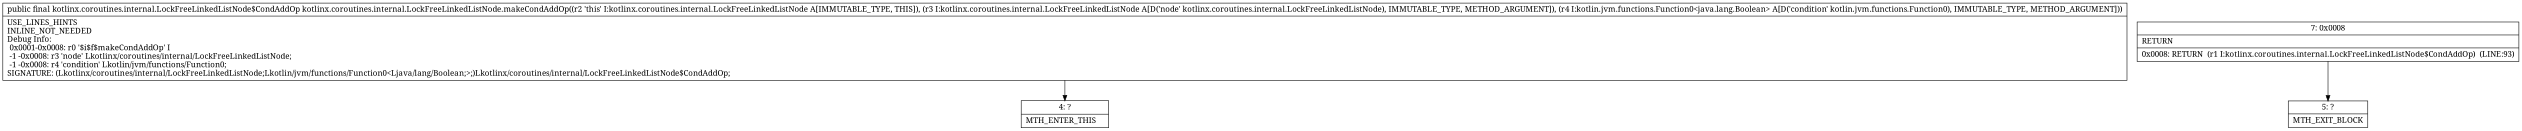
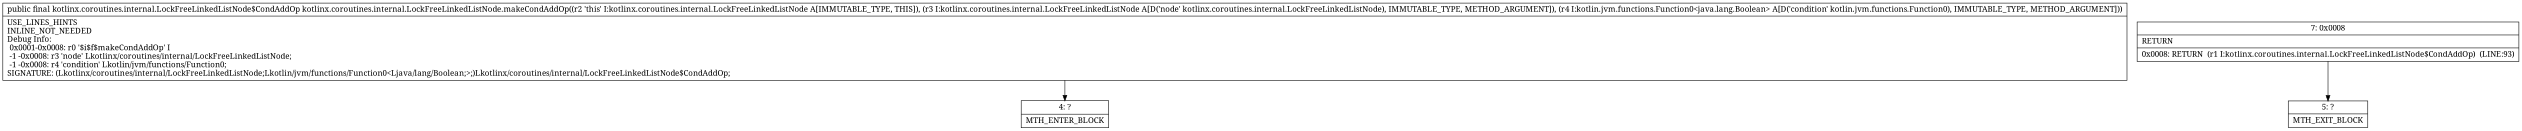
  digraph {
    fontname="Noto Serif"
    node [fontname="Noto Serif" shape=record]
    edge [fontname="Noto Serif"]
-   n1 [label="{4\:\ ?|MTH_ENTER_THIS\l}"]
+   n1 [label="{4\:\ ?|MTH_ENTER_BLOCK\l}"]
    n2 [label="{7\:\ 0x0008|RETURN\l|0x0008: RETURN  (r1 I:kotlinx.coroutines.internal.LockFreeLinkedListNode$CondAddOp)  (LINE:93)\l}"]
    n3 [label="{5\:\ ?|MTH_EXIT_BLOCK\l}"]
    n4 [label="{public final kotlinx.coroutines.internal.LockFreeLinkedListNode$CondAddOp kotlinx.coroutines.internal.LockFreeLinkedListNode.makeCondAddOp((r2 'this' I:kotlinx.coroutines.internal.LockFreeLinkedListNode A[IMMUTABLE_TYPE, THIS]), (r3 I:kotlinx.coroutines.internal.LockFreeLinkedListNode A[D('node' kotlinx.coroutines.internal.LockFreeLinkedListNode), IMMUTABLE_TYPE, METHOD_ARGUMENT]), (r4 I:kotlin.jvm.functions.Function0\<java.lang.Boolean\> A[D('condition' kotlin.jvm.functions.Function0), IMMUTABLE_TYPE, METHOD_ARGUMENT]))  | USE_LINES_HINTS\lINLINE_NOT_NEEDED\lDebug Info:\l  0x0001\-0x0008: r0 '$i$f$makeCondAddOp' I\l  \-1 \-0x0008: r3 'node' Lkotlinx\/coroutines\/internal\/LockFreeLinkedListNode;\l  \-1 \-0x0008: r4 'condition' Lkotlin\/jvm\/functions\/Function0;\lSIGNATURE: (Lkotlinx\/coroutines\/internal\/LockFreeLinkedListNode;Lkotlin\/jvm\/functions\/Function0\<Ljava\/lang\/Boolean;\>;)Lkotlinx\/coroutines\/internal\/LockFreeLinkedListNode$CondAddOp;\l}"]
    n2 -> n3
    n4 -> n1
  }
